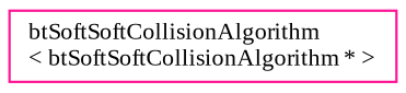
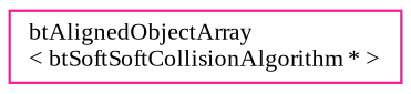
  digraph {
    rankdir=TB
    fontname="Liberation Serif"
-   n1 [color=deeppink fillcolor=white fontname="Liberation Serif" fontsize=10 height=0.2 label="btSoftSoftCollisionAlgorithm\l\< btSoftSoftCollisionAlgorithm * \>" shape=record style=filled width=0.4]
+   n1 [color=deeppink fillcolor=white fontname="Liberation Serif" fontsize=10 height=0.2 label="btAlignedObjectArray\l\< btSoftSoftCollisionAlgorithm * \>" shape=record style=filled width=0.4]
  }
